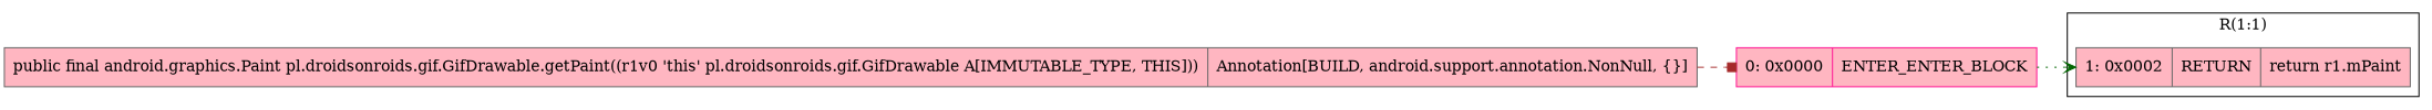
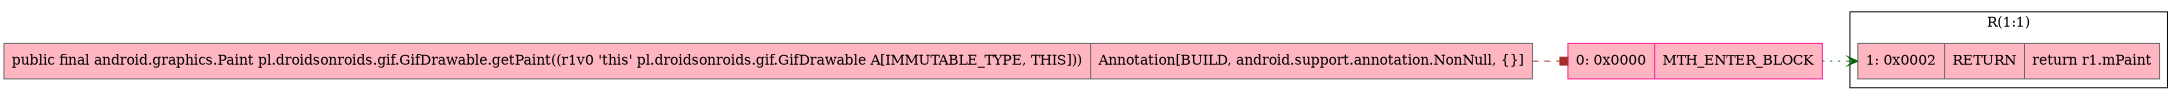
  digraph {
    rankdir=LR
    node [color=gray40 shape=record style=filled fillcolor=lightpink]
    n1 [label="{1\:\ 0x0002|RETURN\l|return r1.mPaint\l}"]
-   n2 [color=deeppink label="{0\:\ 0x0000|ENTER_ENTER_BLOCK\l}"]
+   n2 [color=deeppink label="{0\:\ 0x0000|MTH_ENTER_BLOCK\l}"]
    n3 [label="{public final android.graphics.Paint pl.droidsonroids.gif.GifDrawable.getPaint((r1v0 'this' pl.droidsonroids.gif.GifDrawable A[IMMUTABLE_TYPE, THIS]))  | Annotation[BUILD, android.support.annotation.NonNull, \{\}]\l}"]
    subgraph cluster_1 {
      label="R(1:1)"
      n1
    }
    n2 -> n1 [color=darkgreen style=dotted arrowhead=vee]
    n3 -> n2 [color=brown style=dashed arrowhead=box]
  }
